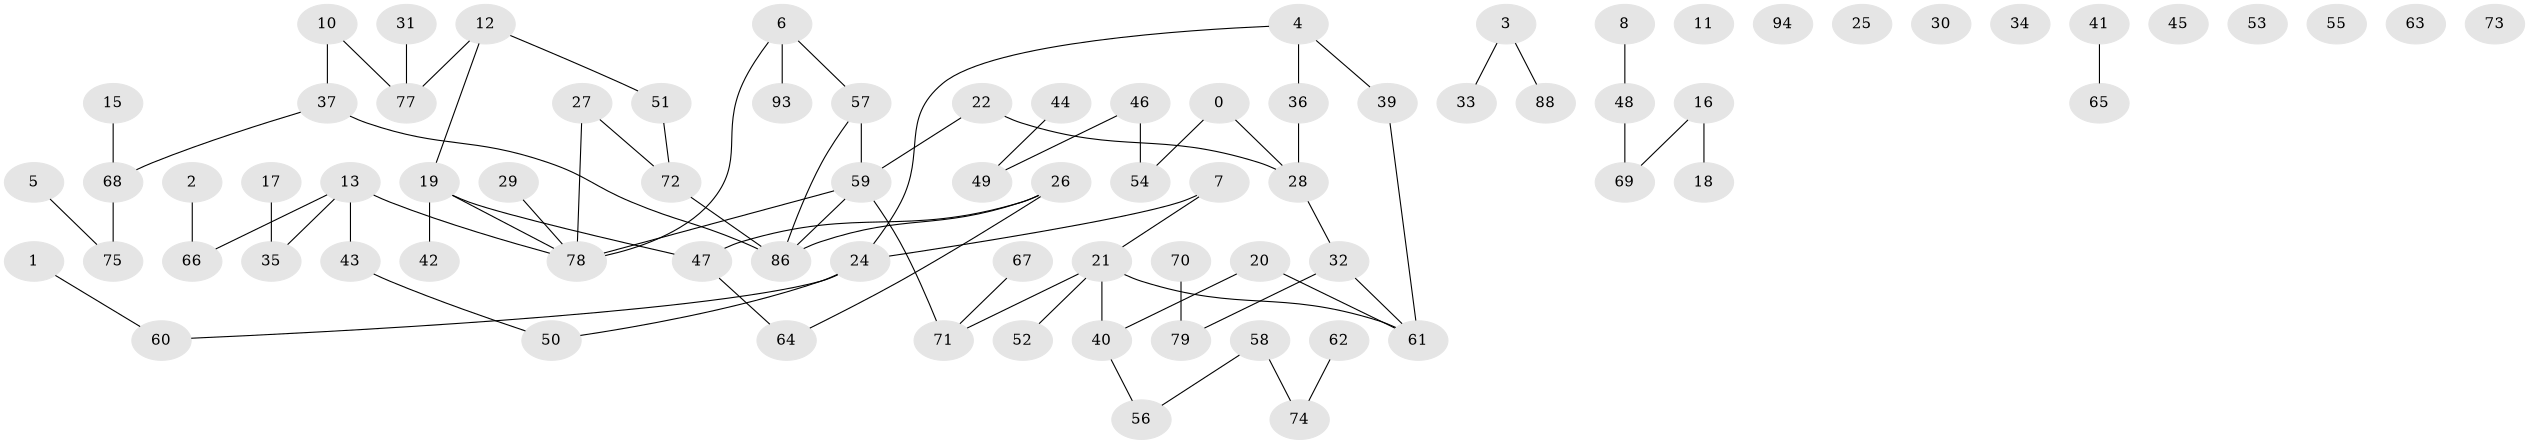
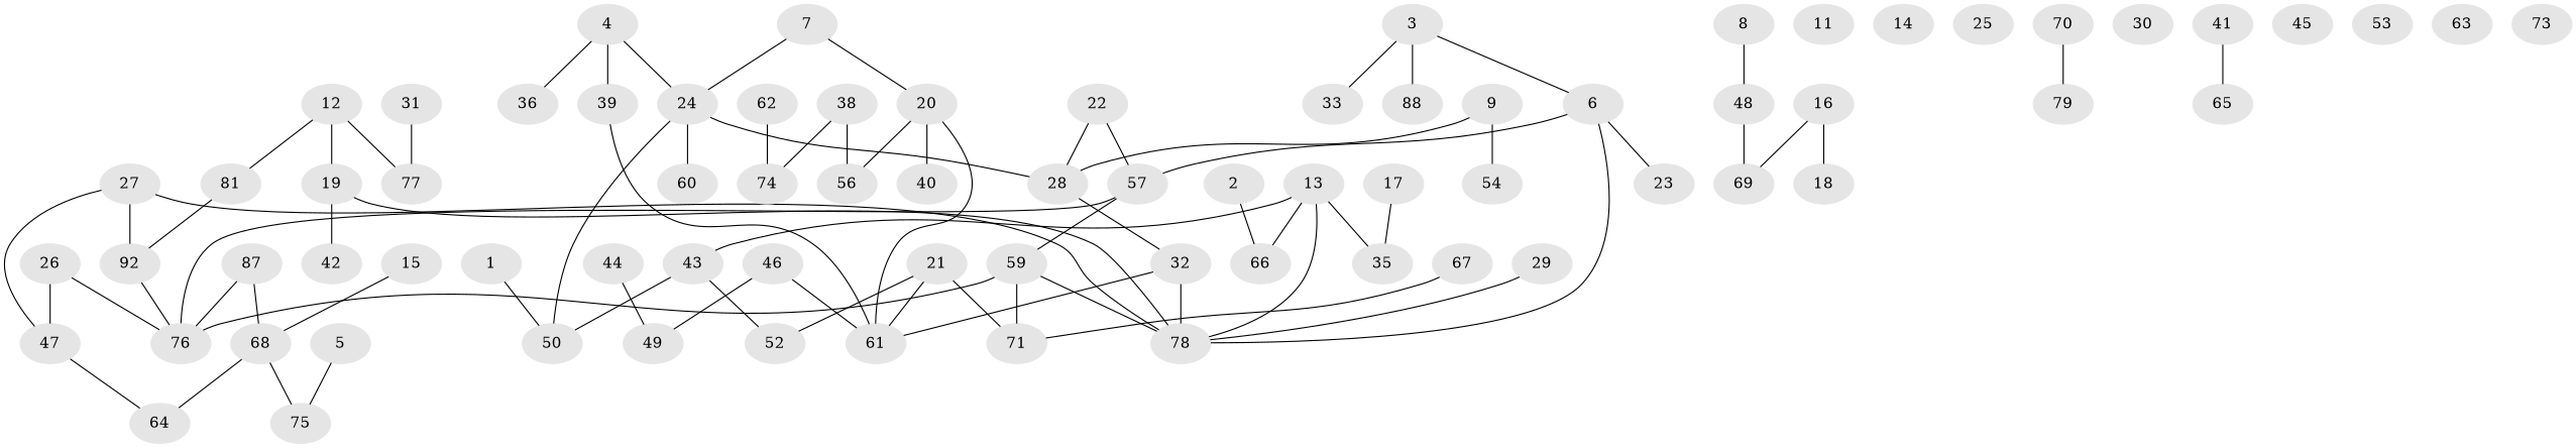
  graph {
    node [color=gray90 style=filled]
    1
    50
    2
    66
    3
    6
    33
    n8 [label=88]
-   23 [label=93]
+   23
    57
    78
    4
    24
    36
    39
    28
    60
    61
    5
    75
    59
-   76 [label=86]
+   76
    7
    20
    40
    56
    8
    48
    69
-   9 [label=0]
+   9
    54
    32
-   10
-   37
+   37 [label=87]
    77
    68
    11
    12
    19
-   51
+   51 [label=81]
    42
    47
-   72
+   72 [label=92]
    13
    35
    43
    52
-   14 [label=94]
+   14
    15
    16
    18
    17
    64
    21
    71
    22
    25
    26
    27
    79
    29
    30
    31
-   34
-   38 [label=58]
+   38
    74
    41
    65
    44
    49
    45
    46
    53
-   55
    62
    63
    67
    70
    73
-   1 -- 60
+   1 -- 50
    2 -- 66
+   3 -- 6
    3 -- 33
    3 -- n8
    6 -- 23
    6 -- 57
    6 -- 78
    57 -- 59
    57 -- 76
    4 -- 24
    4 -- 36
    4 -- 39
    24 -- 50
-   36 -- 28
+   24 -- 28
    24 -- 60
    39 -- 61
    28 -- 32
    5 -- 75
    59 -- 78
    59 -- 76
    59 -- 71
    7 -- 24
-   7 -- 21
+   7 -- 20
    20 -- 61
    20 -- 40
-   40 -- 56
+   20 -- 56
    8 -- 48
    48 -- 69
    9 -- 28
    9 -- 54
    32 -- 61
-   32 -- 79
-   10 -- 37
-   10 -- 77
+   32 -- 78
    37 -- 76
    37 -- 68
    68 -- 75
    12 -- 77
    12 -- 19
    12 -- 51
    19 -- 78
    19 -- 42
-   19 -- 47
+   27 -- 47
    51 -- 72
    47 -- 64
    72 -- 76
    13 -- 66
    13 -- 78
    13 -- 35
    13 -- 43
    43 -- 50
+   43 -- 52
    15 -- 68
    16 -- 69
    16 -- 18
    17 -- 35
    21 -- 61
-   21 -- 40
    21 -- 52
    21 -- 71
    22 -- 28
-   22 -- 59
+   22 -- 57
    26 -- 76
    26 -- 47
-   26 -- 64
+   68 -- 64
    27 -- 78
    27 -- 72
    29 -- 78
    31 -- 77
    38 -- 56
    38 -- 74
    41 -- 65
    44 -- 49
-   46 -- 54
+   46 -- 61
    46 -- 49
    62 -- 74
    67 -- 71
    70 -- 79
  }
